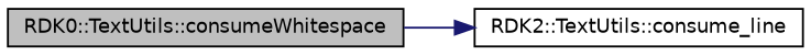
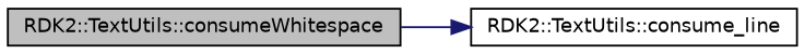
  digraph {
    rankdir=LR
    fontname="DejaVu Sans"
    node [color=black fontname="DejaVu Sans" fontsize=10 shape=record style=filled]
-   n1 [fillcolor=grey75 fontcolor=black height=0.2 label="RDK0::TextUtils::consumeWhitespace" width=0.4]
+   n1 [fillcolor=grey75 fontcolor=black height=0.2 label="RDK2::TextUtils::consumeWhitespace" width=0.4]
    n2 [fillcolor=white height=0.2 label="RDK2::TextUtils::consume_line" width=0.4]
    n1 -> n2 [color=midnightblue fontname="DejaVu Sans" fontsize=10 labelfontname="FreeSans.ttf" labelfontsize=10 style=solid]
  }
